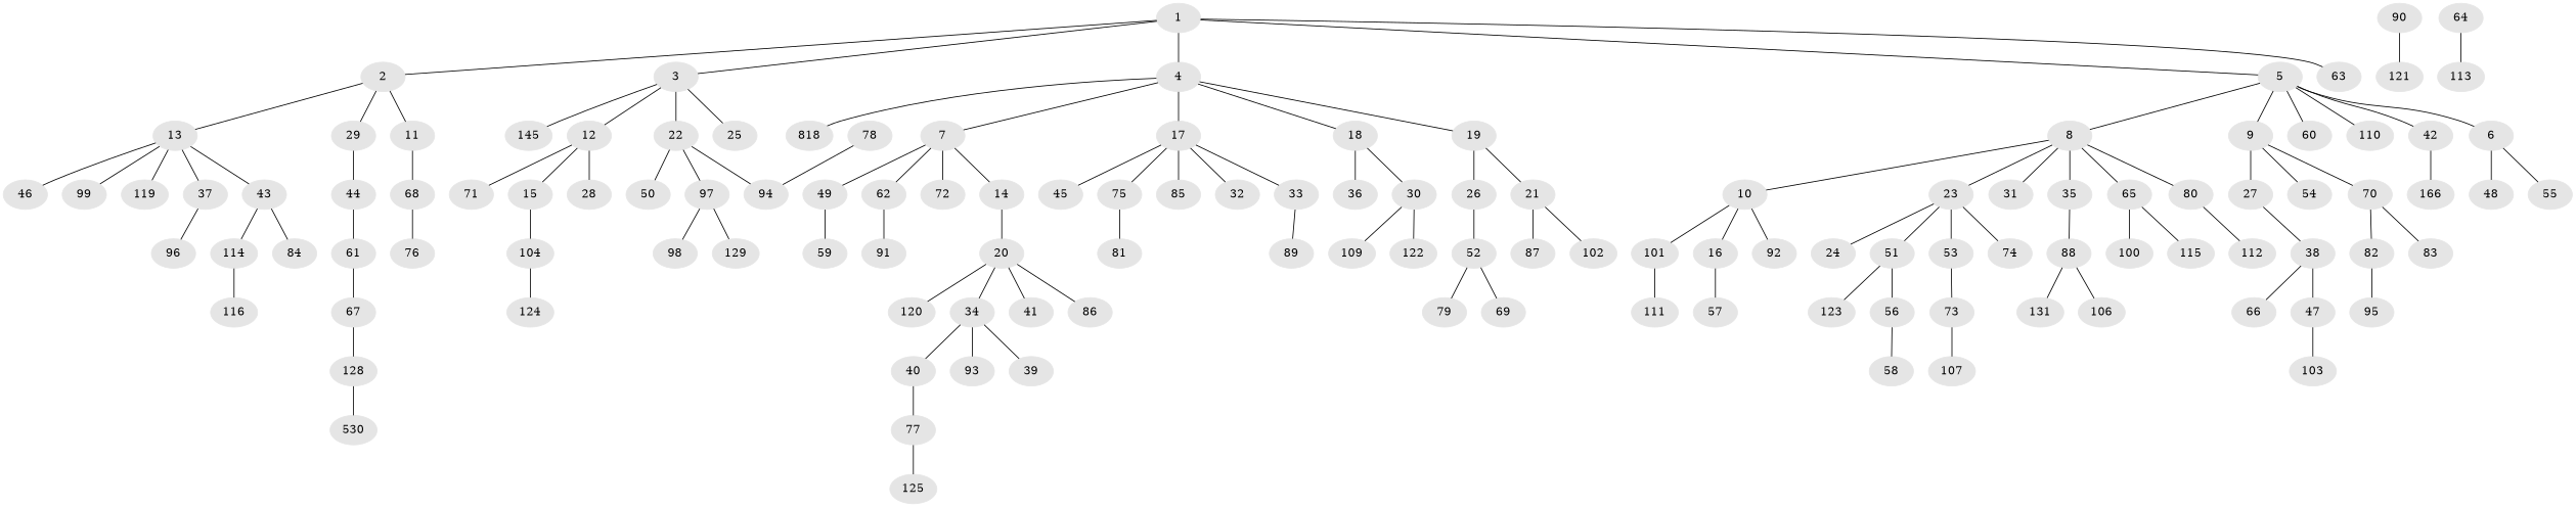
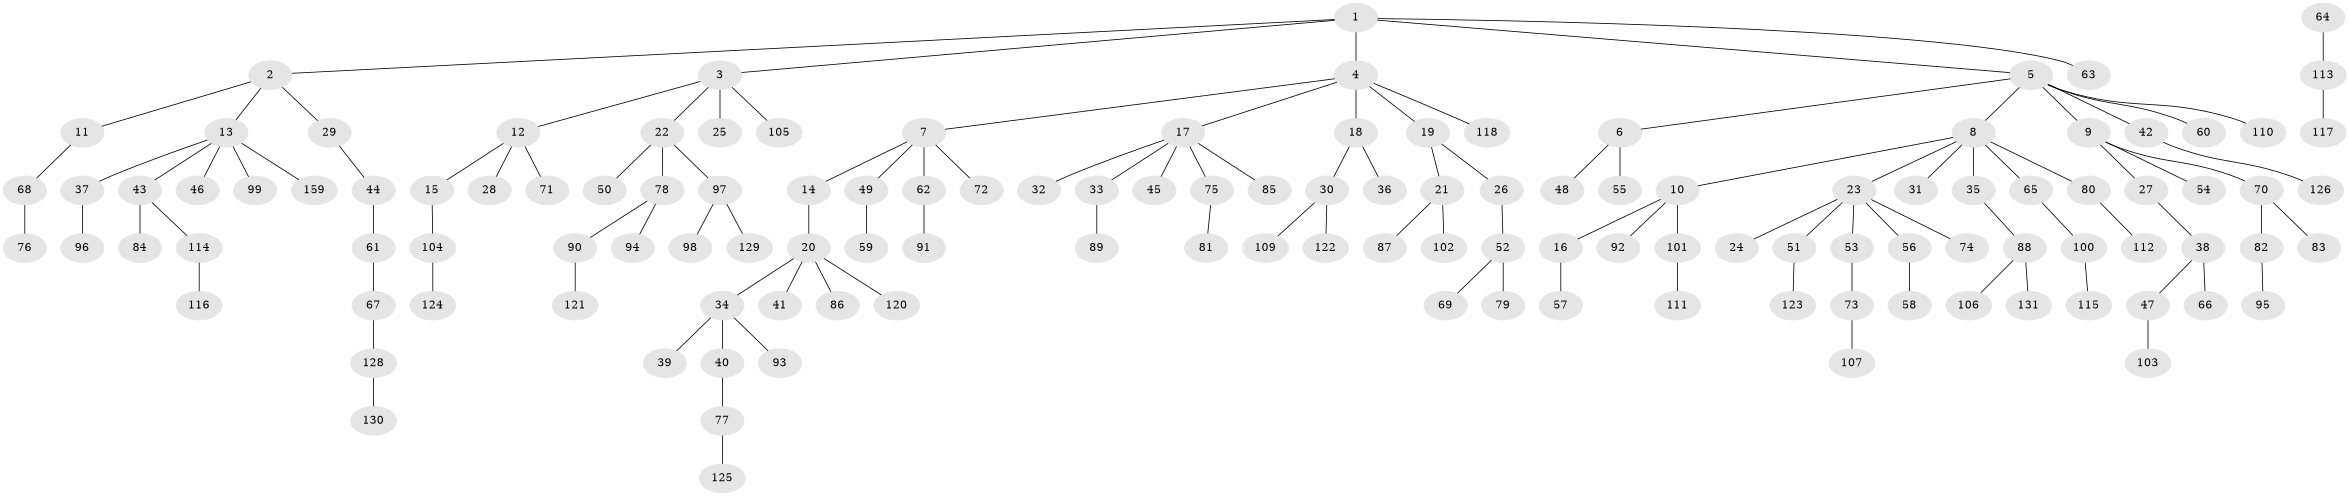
  graph {
    node [color=gray90 style=filled]
    1
    2
    3
    4
    5
    63
    11
    13
    29
    12
    22
    25
-   105 [label=145]
+   105
    7
    17
    18
    19
-   118 [label=818]
+   118
    6
    8
    9
    42
    60
    110
    68
    37
    43
    46
    99
-   119
+   119 [label=159]
    44
    15
    28
    71
    50
    78
    97
    14
    49
    62
    72
    32
    33
    45
    75
    85
    30
    36
    21
    26
    48
    55
    10
    23
    31
    35
    65
    80
    27
    54
    70
-   126 [label=166]
+   126
    20
    59
    91
    16
    92
    101
    24
    51
    53
    56
    74
    88
    100
    115
    112
    38
    82
    83
    57
    111
    76
    104
    96
    84
    114
    34
    41
    86
    120
    124
    89
    81
    109
    122
    87
    102
    52
    39
    40
    93
    90
    94
    98
    129
    123
    73
    58
    69
    79
    47
    66
    61
    77
    106
    131
    103
    125
    64
    113
    116
    67
    107
    128
-   130 [label=530]
+   117
+   130
    95
    121
    1 -- 2
    1 -- 3
    1 -- 4
    1 -- 5
    1 -- 63
    2 -- 11
    2 -- 13
    2 -- 29
    3 -- 12
    3 -- 22
    3 -- 25
    3 -- 105
    4 -- 7
    4 -- 17
    4 -- 18
    4 -- 19
    4 -- 118
    5 -- 6
    5 -- 8
    5 -- 9
    5 -- 42
    5 -- 60
    5 -- 110
    11 -- 68
    13 -- 37
    13 -- 43
    13 -- 46
    13 -- 99
    13 -- 119
    29 -- 44
    12 -- 15
    12 -- 28
    12 -- 71
    22 -- 50
-   22 -- 94
+   22 -- 78
    22 -- 97
    7 -- 14
    7 -- 49
    7 -- 62
    7 -- 72
    17 -- 32
    17 -- 33
    17 -- 45
    17 -- 75
    17 -- 85
    18 -- 30
    18 -- 36
    19 -- 21
    19 -- 26
    6 -- 48
    6 -- 55
    8 -- 10
    8 -- 23
    8 -- 31
    8 -- 35
    8 -- 65
    8 -- 80
    9 -- 27
    9 -- 54
    9 -- 70
    42 -- 126
    68 -- 76
    37 -- 96
    43 -- 84
    43 -- 114
    44 -- 61
    15 -- 104
+   78 -- 90
    78 -- 94
    97 -- 98
    97 -- 129
    14 -- 20
    49 -- 59
    62 -- 91
    33 -- 89
    75 -- 81
    30 -- 109
    30 -- 122
    21 -- 87
    21 -- 102
    26 -- 52
    10 -- 16
    10 -- 92
    10 -- 101
    23 -- 24
    23 -- 51
    23 -- 53
-   51 -- 56
+   23 -- 56
    23 -- 74
    35 -- 88
    65 -- 100
-   65 -- 115
+   100 -- 115
    80 -- 112
    27 -- 38
    70 -- 82
    70 -- 83
    20 -- 34
    20 -- 41
    20 -- 86
    20 -- 120
    16 -- 57
    101 -- 111
    51 -- 123
    53 -- 73
    56 -- 58
    88 -- 106
    88 -- 131
    38 -- 47
    38 -- 66
    82 -- 95
    104 -- 124
    114 -- 116
    34 -- 39
    34 -- 40
    34 -- 93
    52 -- 69
    52 -- 79
    40 -- 77
    90 -- 121
    73 -- 107
    47 -- 103
    61 -- 67
    77 -- 125
    64 -- 113
+   113 -- 117
    67 -- 128
    128 -- 130
  }
